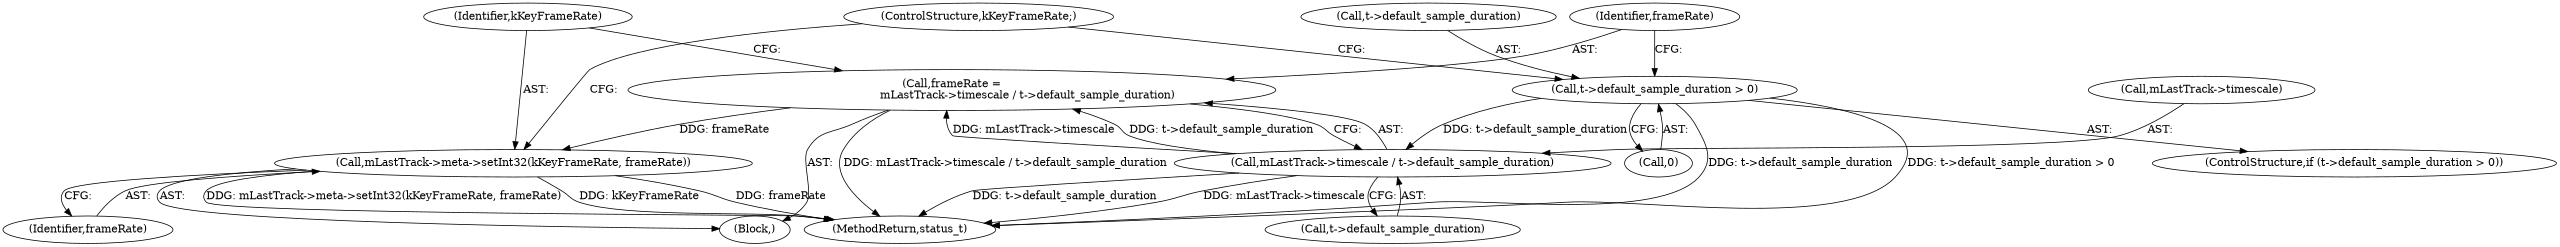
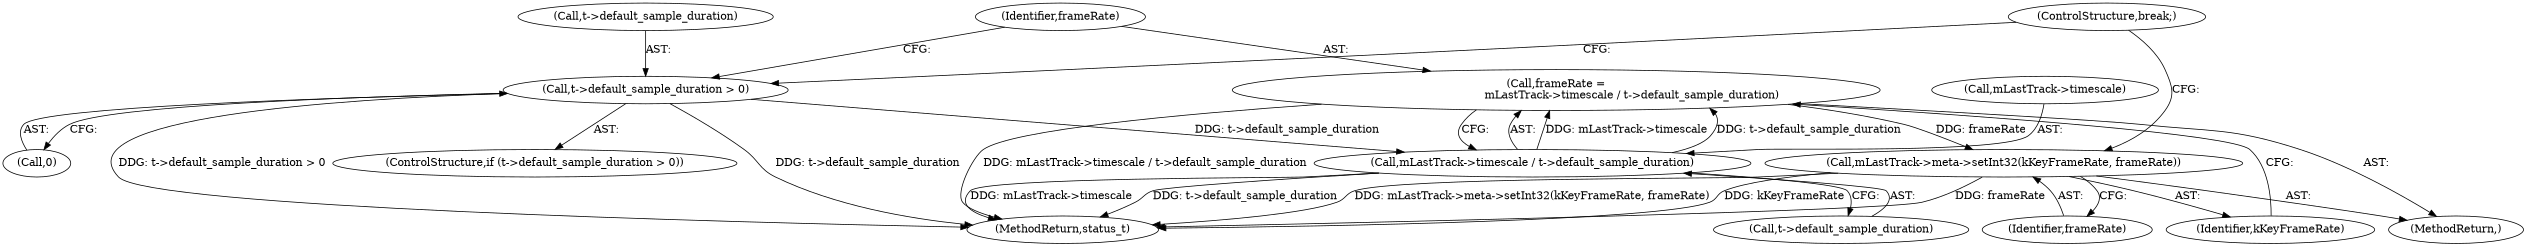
  digraph {
    n1 [label="(Call,frameRate =\n                                            mLastTrack->timescale / t->default_sample_duration)"]
    n2 [label="(Call,mLastTrack->timescale / t->default_sample_duration)"]
    n3 [label="(Call,mLastTrack->meta->setInt32(kKeyFrameRate, frameRate))"]
-   n4 [label="(Block,)"]
+   n4 [label="(MethodReturn,)"]
    n5 [label="(MethodReturn,status_t)"]
    n6 [label="(Call,t->default_sample_duration)"]
    n7 [label="(Identifier,frameRate)"]
    n8 [label="(Call,t->default_sample_duration > 0)"]
    n9 [label="(ControlStructure,if (t->default_sample_duration > 0))"]
    n10 [label="(Call,0)"]
    n11 [label="(Call,t->default_sample_duration)"]
    n12 [label="(Identifier,kKeyFrameRate)"]
    n13 [label="(Call,mLastTrack->timescale)"]
-   n14 [label="(ControlStructure,kKeyFrameRate;)"]
+   n14 [label="(ControlStructure,break;)"]
    n15 [label="(Identifier,frameRate)"]
    n1 -> n2 [label="CFG: "]
    n1 -> n3 [label="DDG: frameRate"]
    n1 -> n4 [label="AST: "]
    n1 -> n5 [label="DDG: mLastTrack->timescale / t->default_sample_duration"]
    n2 -> n1 [label="AST: "]
    n2 -> n1 [label="DDG: mLastTrack->timescale"]
    n2 -> n1 [label="DDG: t->default_sample_duration"]
    n2 -> n5 [label="DDG: t->default_sample_duration"]
    n2 -> n5 [label="DDG: mLastTrack->timescale"]
    n2 -> n6 [label="CFG: "]
    n3 -> n4 [label="AST: "]
    n3 -> n5 [label="DDG: mLastTrack->meta->setInt32(kKeyFrameRate, frameRate)"]
    n3 -> n5 [label="DDG: kKeyFrameRate"]
    n3 -> n5 [label="DDG: frameRate"]
    n3 -> n7 [label="CFG: "]
    n6 -> n2 [label="AST: "]
    n7 -> n3 [label="AST: "]
    n8 -> n2 [label="DDG: t->default_sample_duration"]
    n8 -> n5 [label="DDG: t->default_sample_duration"]
    n8 -> n5 [label="DDG: t->default_sample_duration > 0"]
    n8 -> n9 [label="AST: "]
    n8 -> n10 [label="CFG: "]
    n10 -> n8 [label="AST: "]
    n11 -> n8 [label="AST: "]
    n12 -> n1 [label="CFG: "]
-   n12 -> n3 [label="AST: "]
+   n3 -> n12 [label="AST: "]
    n13 -> n2 [label="AST: "]
    n14 -> n3 [label="CFG: "]
    n14 -> n8 [label="CFG: "]
    n15 -> n1 [label="AST: "]
    n15 -> n8 [label="CFG: "]
  }
